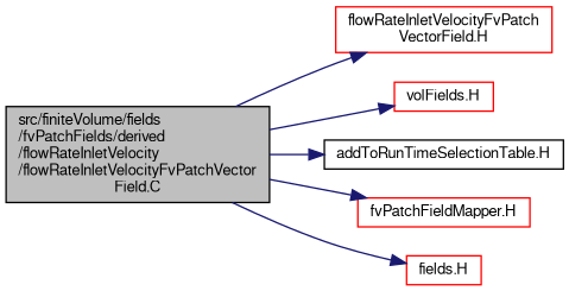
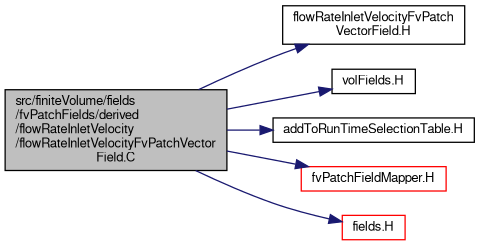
  digraph {
    rankdir=LR
    node [color=red fontname=FreeSans fontsize=10 shape=record]
    edge [color=midnightblue fontname=FreeSans fontsize=10 labelfontname=FreeSans labelfontsize=10 style=solid]
    n1 [color=black fillcolor=grey75 fontcolor=black height=0.2 label="src/finiteVolume/fields\l/fvPatchFields/derived\l/flowRateInletVelocity\l/flowRateInletVelocityFvPatchVector\lField.C" style=filled width=0.4]
-   n2 [height=0.2 label="flowRateInletVelocityFvPatch\lVectorField.H" width=0.4]
-   n3 [height=0.2 label="volFields.H" width=0.4]
+   n2 [color=black height=0.2 label="flowRateInletVelocityFvPatch\lVectorField.H" width=0.4]
+   n3 [color=black height=0.2 label="volFields.H" width=0.4]
    n4 [color=black height=0.2 label="addToRunTimeSelectionTable.H" width=0.4]
    n5 [height=0.2 label="fvPatchFieldMapper.H" width=0.4]
    n6 [height=0.2 label="fields.H" width=0.4]
    n1 -> n2
    n1 -> n3
    n1 -> n4
    n1 -> n5
    n1 -> n6
  }
